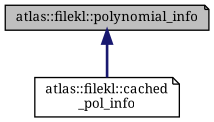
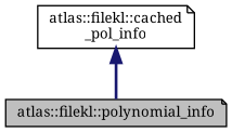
  digraph {
    fontname="Noto Serif"
    node [color=black fontname="Noto Serif" fontsize=10 shape=note style=filled]
    n1 [fillcolor=grey75 fontcolor=black height=0.2 label="atlas::filekl::polynomial_info" width=0.4]
    n2 [fillcolor=white height=0.2 label="atlas::filekl::cached\l_pol_info" width=0.4]
-   n1 -> n2 [color=midnightblue dir=back fontname="Noto Serif" fontsize=10 labelfontname=Helvetica labelfontsize=10 style=bold]
+   n2 -> n1 [color=midnightblue dir=back fontname="Noto Serif" fontsize=10 labelfontname=Helvetica labelfontsize=10 style=bold]
  }
